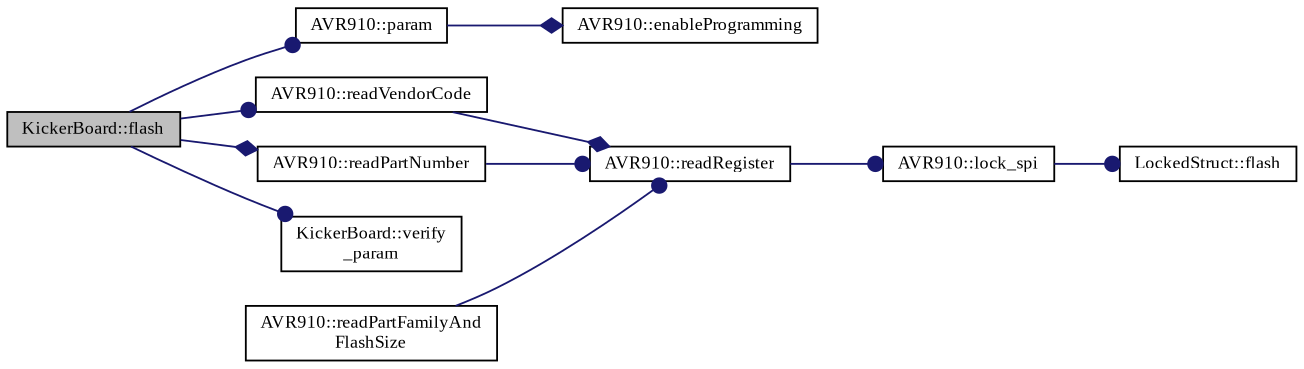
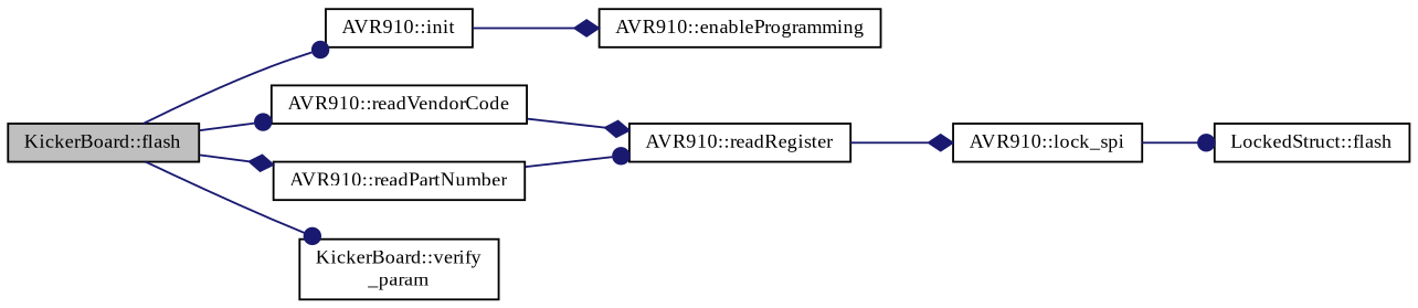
  digraph {
    fontname="Liberation Serif"
    rankdir=LR
    node [color=black fillcolor=white fontname="Liberation Serif" fontsize=10 shape=record style=filled]
    edge [arrowhead=dot color=midnightblue fontname="Liberation Serif" fontsize=10 labelfontname=Helvetica labelfontsize=10 style=solid]
    n1 [fillcolor=grey75 fontcolor=black height=0.2 label="KickerBoard::flash" width=0.4]
-   n2 [height=0.2 label="AVR910::param" width=0.4]
+   n2 [height=0.2 label="AVR910::init" width=0.4]
    n3 [height=0.2 label="AVR910::readVendorCode" width=0.4]
    n4 [height=0.2 label="AVR910::readPartNumber" width=0.4]
    n5 [height=0.2 label="KickerBoard::verify\l_param" width=0.4]
    n6 [height=0.2 label="AVR910::enableProgramming" width=0.4]
    n7 [height=0.2 label="AVR910::readRegister" width=0.4]
-   n8 [height=0.2 label="AVR910::readPartFamilyAnd\lFlashSize" width=0.4]
    n9 [height=0.2 label="AVR910::lock_spi" width=0.4]
    n10 [height=0.2 label="LockedStruct::flash" width=0.4]
    n1 -> n2
    n1 -> n3
    n1 -> n4 [arrowhead=diamond]
    n1 -> n5
    n2 -> n6 [arrowhead=diamond]
    n3 -> n7 [arrowhead=diamond]
    n4 -> n7
-   n7 -> n9
-   n8 -> n7
+   n7 -> n9 [arrowhead=diamond]
    n9 -> n10
  }
